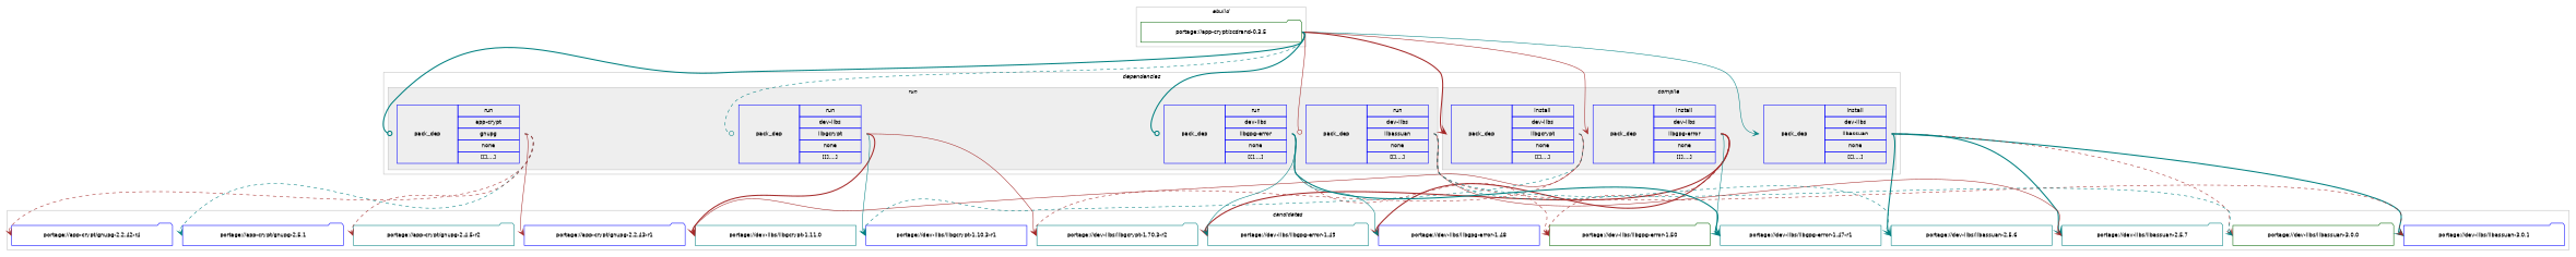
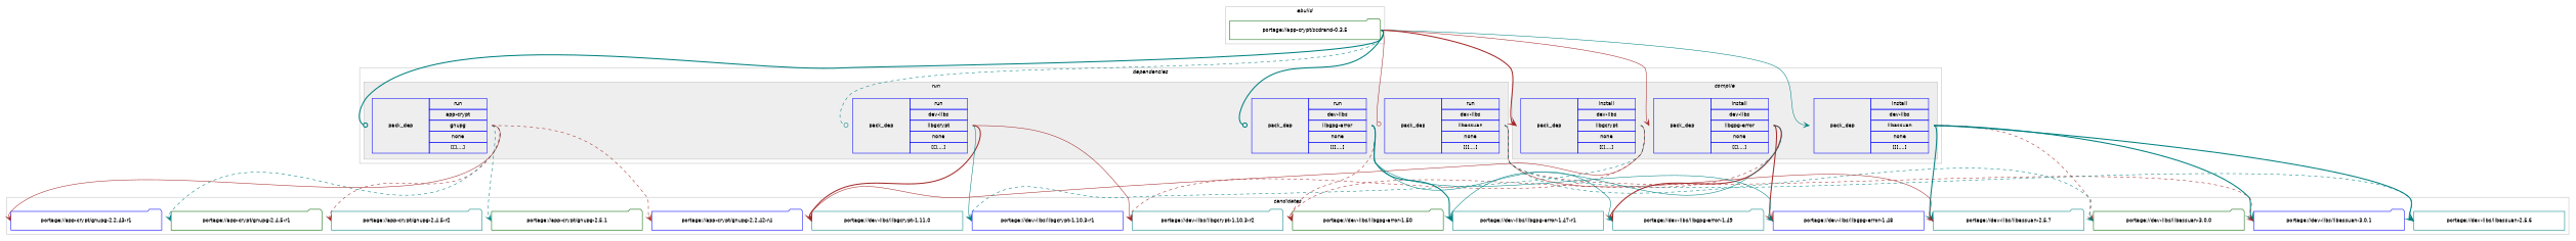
  digraph {
    compound=true
    concentrate=true
    fontname=Helvetica
    fontsize=10
    newrank=true
    rankdir=TB
    ranksep=1.5
    node [color=blue fontname=Helvetica fontsize=10 shape=folder]
    edge [arrowhead=vee color=teal headport=w style=dashed tailport=e weight=100]
    n1 [color=darkgreen label="portage://app-crypt/scdrand-0.3.5" width=4]
    n2 [label=<<TABLE BORDER="0" CELLBORDER="1" CELLSPACING="0" CELLPADDING="4" WIDTH="220"><TR><TD ROWSPAN="6" CELLPADDING="30">pack_dep</TD></TR><TR><TD WIDTH="110">install</TD></TR><TR><TD>dev-libs</TD></TR><TR><TD>libassuan</TD></TR><TR><TD>none</TD></TR><TR><TD>[[],,,,]</TD></TR></TABLE>> shape=none]
    n3 [label=<<TABLE BORDER="0" CELLBORDER="1" CELLSPACING="0" CELLPADDING="4" WIDTH="220"><TR><TD ROWSPAN="6" CELLPADDING="30">pack_dep</TD></TR><TR><TD WIDTH="110">install</TD></TR><TR><TD>dev-libs</TD></TR><TR><TD>libgcrypt</TD></TR><TR><TD>none</TD></TR><TR><TD>[[],,,,]</TD></TR></TABLE>> shape=none]
    n4 [label=<<TABLE BORDER="0" CELLBORDER="1" CELLSPACING="0" CELLPADDING="4" WIDTH="220"><TR><TD ROWSPAN="6" CELLPADDING="30">pack_dep</TD></TR><TR><TD WIDTH="110">install</TD></TR><TR><TD>dev-libs</TD></TR><TR><TD>libgpg-error</TD></TR><TR><TD>none</TD></TR><TR><TD>[[],,,,]</TD></TR></TABLE>> shape=none]
    n5 [label=<<TABLE BORDER="0" CELLBORDER="1" CELLSPACING="0" CELLPADDING="4" WIDTH="220"><TR><TD ROWSPAN="6" CELLPADDING="30">pack_dep</TD></TR><TR><TD WIDTH="110">run</TD></TR><TR><TD>app-crypt</TD></TR><TR><TD>gnupg</TD></TR><TR><TD>none</TD></TR><TR><TD>[[],,,,]</TD></TR></TABLE>> shape=none]
    n6 [label=<<TABLE BORDER="0" CELLBORDER="1" CELLSPACING="0" CELLPADDING="4" WIDTH="220"><TR><TD ROWSPAN="6" CELLPADDING="30">pack_dep</TD></TR><TR><TD WIDTH="110">run</TD></TR><TR><TD>dev-libs</TD></TR><TR><TD>libassuan</TD></TR><TR><TD>none</TD></TR><TR><TD>[[],,,,]</TD></TR></TABLE>> shape=none]
    n7 [label=<<TABLE BORDER="0" CELLBORDER="1" CELLSPACING="0" CELLPADDING="4" WIDTH="220"><TR><TD ROWSPAN="6" CELLPADDING="30">pack_dep</TD></TR><TR><TD WIDTH="110">run</TD></TR><TR><TD>dev-libs</TD></TR><TR><TD>libgcrypt</TD></TR><TR><TD>none</TD></TR><TR><TD>[[],,,,]</TD></TR></TABLE>> shape=none]
    n8 [label=<<TABLE BORDER="0" CELLBORDER="1" CELLSPACING="0" CELLPADDING="4" WIDTH="220"><TR><TD ROWSPAN="6" CELLPADDING="30">pack_dep</TD></TR><TR><TD WIDTH="110">run</TD></TR><TR><TD>dev-libs</TD></TR><TR><TD>libgpg-error</TD></TR><TR><TD>none</TD></TR><TR><TD>[[],,,,]</TD></TR></TABLE>> shape=none]
    n9 [label="portage://dev-libs/libassuan-3.0.1" width=4]
    n10 [color=darkgreen label="portage://dev-libs/libassuan-3.0.0" width=4]
    n11 [color=teal label="portage://dev-libs/libassuan-2.5.7" width=4]
    n12 [color=teal label="portage://dev-libs/libassuan-2.5.6" shape=box width=4]
    n13 [color=teal label="portage://dev-libs/libgcrypt-1.11.0" shape=box width=4]
-   n14 [color=teal label="portage://dev-libs/libgcrypt-1.70.3-r2" width=4]
+   n14 [color=teal label="portage://dev-libs/libgcrypt-1.10.3-r2" width=4]
    n15 [label="portage://dev-libs/libgcrypt-1.10.3-r1" shape=box width=4]
    n16 [color=darkgreen label="portage://dev-libs/libgpg-error-1.50" width=4]
    n17 [color=teal label="portage://dev-libs/libgpg-error-1.49" width=4]
    n18 [label="portage://dev-libs/libgpg-error-1.48" shape=box width=4]
    n19 [color=teal label="portage://dev-libs/libgpg-error-1.47-r1" shape=box width=4]
-   n20 [label="portage://app-crypt/gnupg-2.5.1" width=4]
+   n20 [color=darkgreen label="portage://app-crypt/gnupg-2.5.1" width=4]
    n21 [color=teal label="portage://app-crypt/gnupg-2.4.5-r2" width=4]
+   n22 [color=darkgreen label="portage://app-crypt/gnupg-2.4.5-r1" width=4]
    n23 [label="portage://app-crypt/gnupg-2.2.43-r1" width=4]
    n24 [label="portage://app-crypt/gnupg-2.2.42-r4" width=4]
    subgraph cluster_1 {
      color=gray
      label=<<i>ebuild</i>>
      n1
    }
    subgraph cluster_2 {
      color=gray
      label=<<i>dependencies</i>>
      subgraph cluster_3 {
        color=gray
        fillcolor="#eeeeee"
        label=<<i>compile</i>>
        style=filled
        subgraph sub_4 {
          color=gray
          fillcolor="#eeeeee"
          label=<<i>compile</i>>
          style=filled
          n2
        }
        subgraph sub_5 {
          color=gray
          fillcolor="#eeeeee"
          label=<<i>compile</i>>
          style=filled
          n3
        }
        subgraph sub_6 {
          color=gray
          fillcolor="#eeeeee"
          label=<<i>compile</i>>
          style=filled
          n4
        }
      }
      subgraph cluster_7 {
        color=gray
        fillcolor="#eeeeee"
        label=<<i>compile and run</i>>
        style=filled
      }
      subgraph cluster_8 {
        color=gray
        fillcolor="#eeeeee"
        label=<<i>run</i>>
        style=filled
        subgraph sub_9 {
          color=gray
          fillcolor="#eeeeee"
          label=<<i>run</i>>
          style=filled
          n5
        }
        subgraph sub_10 {
          color=gray
          fillcolor="#eeeeee"
          label=<<i>run</i>>
          style=filled
          n6
        }
        subgraph sub_11 {
          color=gray
          fillcolor="#eeeeee"
          label=<<i>run</i>>
          style=filled
          n7
        }
        subgraph sub_12 {
          color=gray
          fillcolor="#eeeeee"
          label=<<i>run</i>>
          style=filled
          n8
        }
      }
    }
    subgraph cluster_13 {
      color=gray
      label=<<i>candidates</i>>
      rank=same
      subgraph sub_14 {
        color=black
        label=<<i>candidates</i>>
        nodesep=1
        rank=same
        n9
        n10
        n11
        n12
      }
      subgraph sub_15 {
        color=black
        label=<<i>candidates</i>>
        nodesep=1
        rank=same
        n13
        n14
        n15
      }
      subgraph sub_16 {
        color=black
        label=<<i>candidates</i>>
        nodesep=1
        rank=same
        n16
        n17
        n18
        n19
      }
      subgraph sub_17 {
        color=black
        label=<<i>candidates</i>>
        nodesep=1
        rank=same
        n20
        n21
+       n22
        n23
        n24
      }
      subgraph sub_18 {
        color=black
        label=<<i>candidates</i>>
        nodesep=1
        rank=same
        n9
        n10
        n11
        n12
      }
      subgraph sub_19 {
        color=black
        label=<<i>candidates</i>>
        nodesep=1
        rank=same
        n13
        n14
        n15
      }
      subgraph sub_20 {
        color=black
        label=<<i>candidates</i>>
        nodesep=1
        rank=same
        n16
        n17
        n18
        n19
      }
    }
    n1 -> n2 [style=solid weight=20]
    n1 -> n3 [color=brown style=bold weight=20]
    n1 -> n4 [color=brown style=solid weight=20]
    n1 -> n5 [arrowhead=odot style=bold weight=20]
    n1 -> n6 [arrowhead=odot color=brown style=solid weight=20]
    n1 -> n7 [arrowhead=odot weight=20]
    n1 -> n8 [arrowhead=odot style=bold weight=20]
    n2 -> n9 [style=bold]
    n2 -> n10 [color=brown]
    n2 -> n11 [style=bold]
    n2 -> n12 [style=bold]
    n3 -> n13 [color=brown style=solid]
    n3 -> n14 [color=brown]
    n3 -> n15
    n4 -> n16 [color=brown]
    n4 -> n17 [color=brown style=bold]
    n4 -> n18 [color=brown style=bold]
    n4 -> n19 [style=solid]
    n5 -> n20
    n5 -> n21 [color=brown]
+   n5 -> n22
    n5 -> n23 [color=brown style=solid]
    n5 -> n24 [color=brown]
    n6 -> n9 [color=brown]
    n6 -> n10
    n6 -> n11 [color=brown style=solid]
    n6 -> n12
    n7 -> n13 [color=brown style=bold]
    n7 -> n14 [color=brown style=solid]
    n7 -> n15 [style=solid]
    n8 -> n16 [color=brown]
    n8 -> n17 [style=solid]
    n8 -> n18 [style=solid]
    n8 -> n19 [style=bold]
  }
